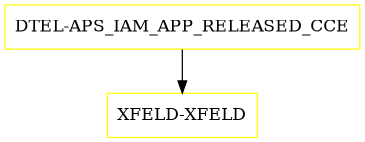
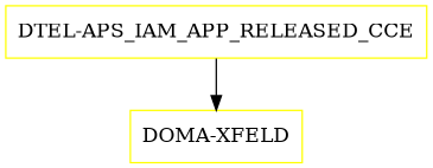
  digraph {
    node [color=yellow shape=box]
    "DTEL-APS_IAM_APP_RELEASED_CCE"
-   "DOMA-XFELD" [label="XFELD-XFELD"]
+   "DOMA-XFELD"
    "DTEL-APS_IAM_APP_RELEASED_CCE" -> "DOMA-XFELD"
  }
